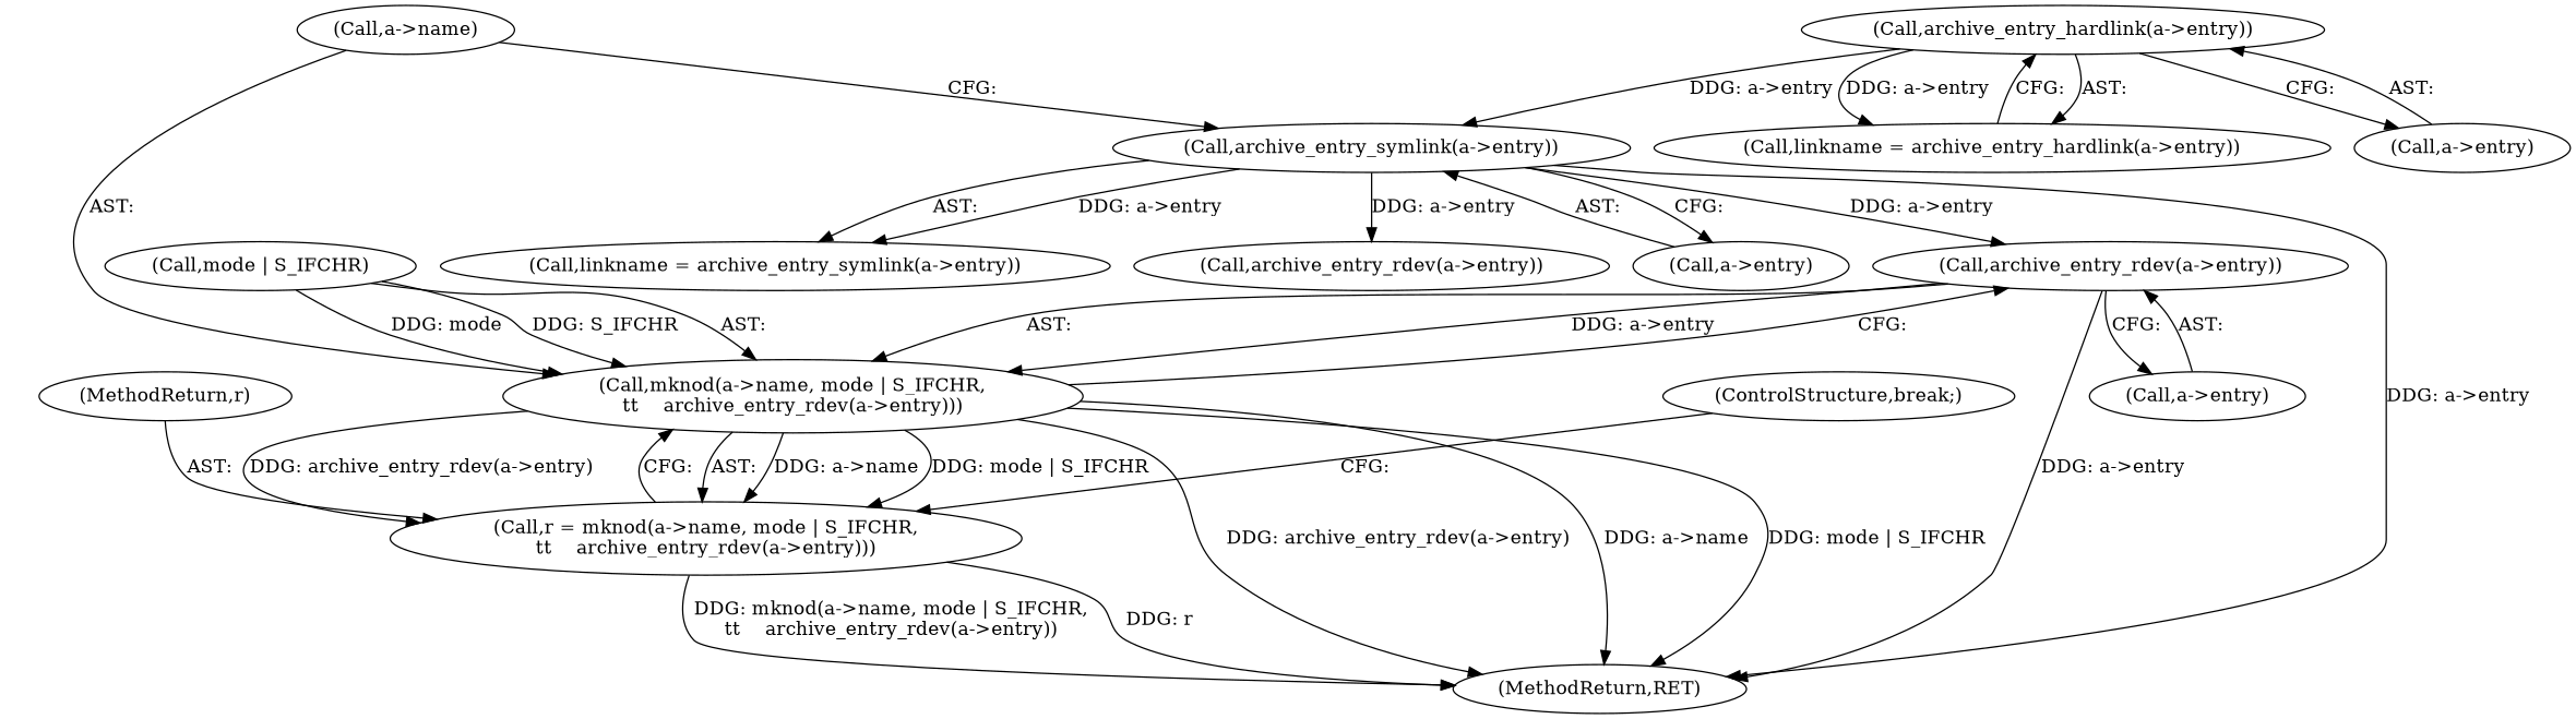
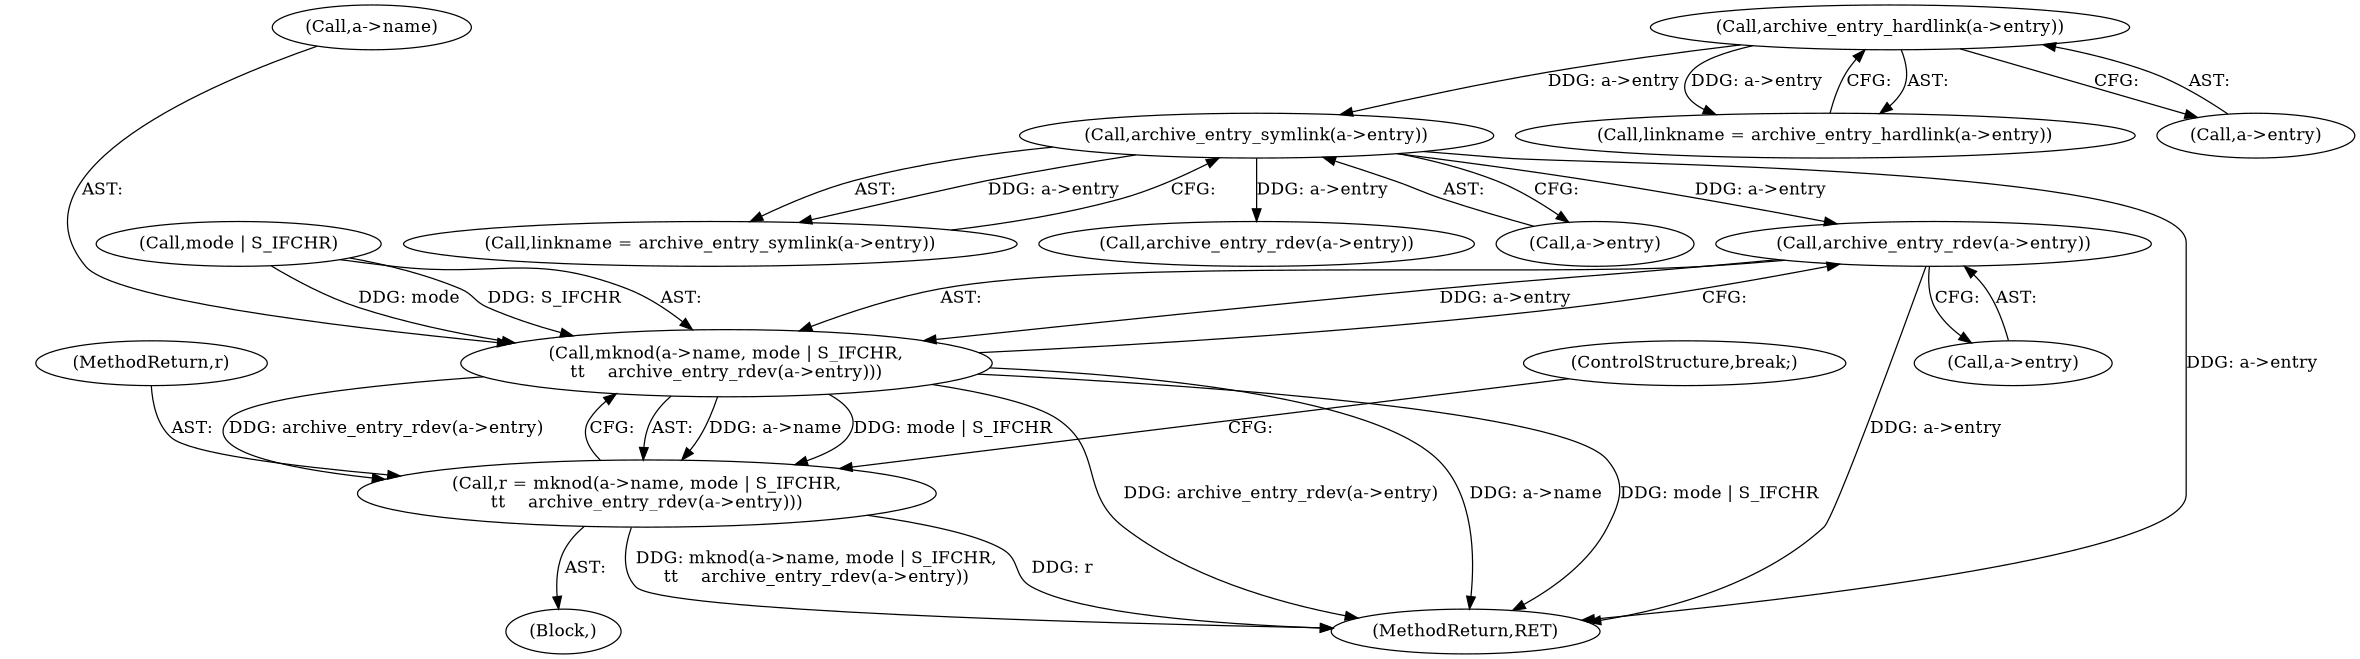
  digraph {
    n1 [label="(Call,archive_entry_rdev(a->entry))"]
    n2 [label="(Call,mknod(a->name, mode | S_IFCHR,\n\t\t    archive_entry_rdev(a->entry)))"]
    n3 [label="(MethodReturn,RET)"]
    n4 [label="(Call,a->entry)"]
    n5 [label="(Call,r = mknod(a->name, mode | S_IFCHR,\n\t\t    archive_entry_rdev(a->entry)))"]
    n6 [label="(Call,archive_entry_symlink(a->entry))"]
    n7 [label="(Call,linkname = archive_entry_symlink(a->entry))"]
    n8 [label="(Call,archive_entry_rdev(a->entry))"]
    n9 [label="(Call,a->entry)"]
    n10 [label="(Call,archive_entry_hardlink(a->entry))"]
    n11 [label="(Call,linkname = archive_entry_hardlink(a->entry))"]
    n12 [label="(Call,a->entry)"]
+   n13 [label="(Block,)"]
    n14 [label="(Call,a->name)"]
    n15 [label="(Call,mode | S_IFCHR)"]
    n16 [label="(ControlStructure,break;)"]
    n17 [label="(MethodReturn,r)"]
    n1 -> n2 [label="AST: "]
    n1 -> n2 [label="DDG: a->entry"]
    n1 -> n3 [label="DDG: a->entry"]
    n1 -> n4 [label="CFG: "]
    n2 -> n1 [label="CFG: "]
    n2 -> n3 [label="DDG: archive_entry_rdev(a->entry)"]
    n2 -> n3 [label="DDG: a->name"]
    n2 -> n3 [label="DDG: mode | S_IFCHR"]
    n2 -> n5 [label="AST: "]
    n2 -> n5 [label="DDG: a->name"]
    n2 -> n5 [label="DDG: mode | S_IFCHR"]
    n2 -> n5 [label="DDG: archive_entry_rdev(a->entry)"]
    n4 -> n1 [label="AST: "]
    n5 -> n2 [label="CFG: "]
    n5 -> n3 [label="DDG: r"]
    n5 -> n3 [label="DDG: mknod(a->name, mode | S_IFCHR,\n\t\t    archive_entry_rdev(a->entry))"]
+   n5 -> n13 [label="AST: "]
    n6 -> n1 [label="DDG: a->entry"]
    n6 -> n3 [label="DDG: a->entry"]
    n6 -> n7 [label="AST: "]
    n6 -> n7 [label="DDG: a->entry"]
    n6 -> n8 [label="DDG: a->entry"]
    n6 -> n9 [label="CFG: "]
-   n14 -> n6 [label="CFG: "]
+   n7 -> n6 [label="CFG: "]
    n9 -> n6 [label="AST: "]
    n10 -> n6 [label="DDG: a->entry"]
    n10 -> n11 [label="AST: "]
    n10 -> n11 [label="DDG: a->entry"]
    n10 -> n12 [label="CFG: "]
    n11 -> n10 [label="CFG: "]
    n12 -> n10 [label="AST: "]
    n14 -> n2 [label="AST: "]
    n15 -> n2 [label="AST: "]
    n15 -> n2 [label="DDG: mode"]
    n15 -> n2 [label="DDG: S_IFCHR"]
    n16 -> n5 [label="CFG: "]
    n17 -> n5 [label="AST: "]
  }
